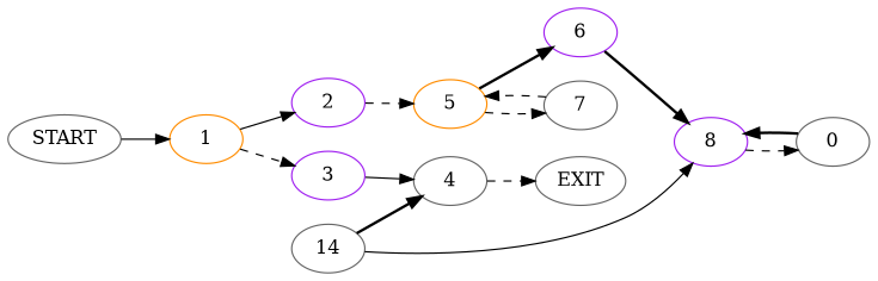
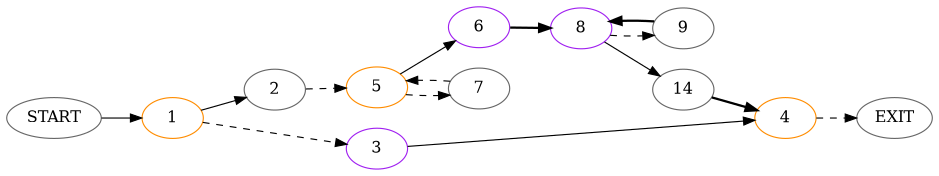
  digraph {
    fontname="DejaVu Serif"
    rankdir=LR
    node [color=gray40 fontname="DejaVu Serif"]
    edge [fontname="DejaVu Serif" style=dashed]
    n1 [label=START]
    1 [color=darkorange]
-   2 [color=purple]
+   2
    3 [color=purple]
    n5 [label=EXIT]
    5 [color=darkorange]
-   4
+   4 [color=darkorange]
    6 [color=purple]
    7
    8 [color=purple]
-   9 [label=0]
+   9
    n12 [label=14]
    n1 -> 1 [style=solid]
    1 -> 2 [style=solid]
    1 -> 3
    2 -> 5
    3 -> 4 [style=solid]
-   5 -> 6 [style=bold]
+   5 -> 6 [style=solid]
    5 -> 7
    4 -> n5
    6 -> 8 [style=bold]
    7 -> 5
    8 -> 9
-   n12 -> 8 [style=solid]
+   8 -> n12 [style=solid]
    9 -> 8 [style=bold]
    n12 -> 4 [style=bold]
  }
